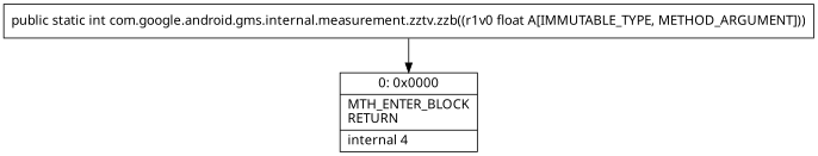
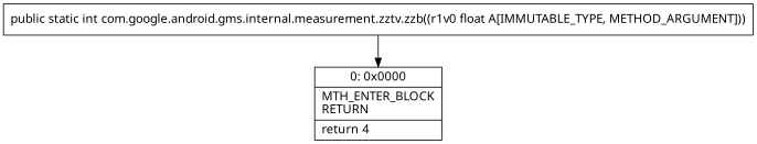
  digraph {
    fontname="Noto Sans"
    node [shape=record fontname="Noto Sans"]
-   n1 [label="{0\:\ 0x0000|MTH_ENTER_BLOCK\lRETURN\l|internal 4\l}"]
+   n1 [label="{0\:\ 0x0000|MTH_ENTER_BLOCK\lRETURN\l|return 4\l}"]
    n2 [label="{public static int com.google.android.gms.internal.measurement.zztv.zzb((r1v0 float A[IMMUTABLE_TYPE, METHOD_ARGUMENT])) }"]
    n2 -> n1 [fontname="Noto Sans"]
  }
